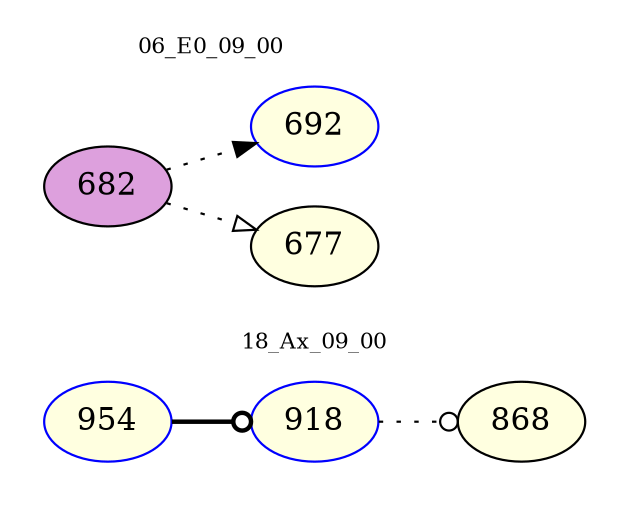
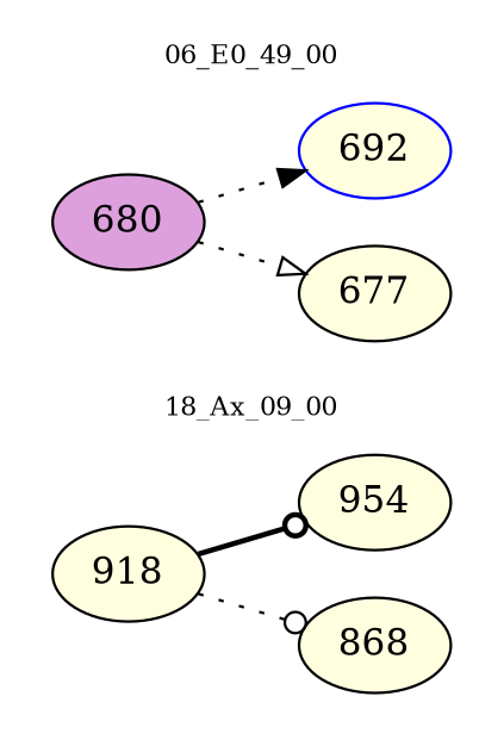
  digraph {
    rankdir=LR
    node [color=black fillcolor=lightyellow style=filled]
    edge [arrowhead=odot color=black style=dotted]
-   n1 [color=blue label=918]
+   n1 [label=918]
    n2 [label=868]
-   n3 [color=blue label=954]
-   n4 [fillcolor=plum label=682]
+   n3 [label=954]
+   n4 [fillcolor=plum label=680]
    n5 [label=677]
    n6 [color=blue label=692]
    subgraph cluster_1 {
      color=white
      fontsize=10
      label="18_Ax_09_00"
      n1
      n2
      n3
    }
    subgraph cluster_2 {
      color=white
      fontsize=10
-     label="06_E0_09_00"
+     label="06_E0_49_00"
      n4
      n5
      n6
    }
    n1 -> n2
-   n3 -> n1 [style=bold]
+   n1 -> n3 [style=bold]
    n4 -> n5 [arrowhead=onormal]
    n4 -> n6 [arrowhead=normal]
  }
